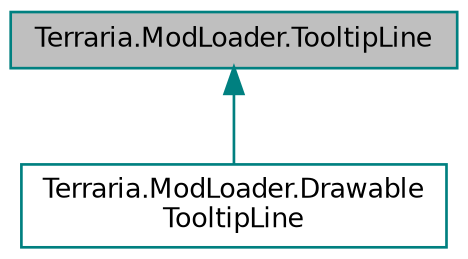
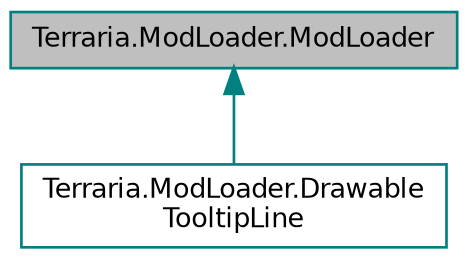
  digraph {
    node [color=teal fontname=Helvetica fontsize=10 shape=record style=filled]
-   n1 [fillcolor=grey75 fontcolor=black height=0.2 label="Terraria.ModLoader.TooltipLine" width=0.4]
+   n1 [fillcolor=grey75 fontcolor=black height=0.2 label="Terraria.ModLoader.ModLoader" width=0.4]
    n2 [fillcolor=white height=0.2 label="Terraria.ModLoader.Drawable\lTooltipLine" width=0.4]
    n1 -> n2 [color=teal dir=back fontname=Helvetica fontsize=10 labelfontname=Helvetica labelfontsize=10 style=solid]
  }
